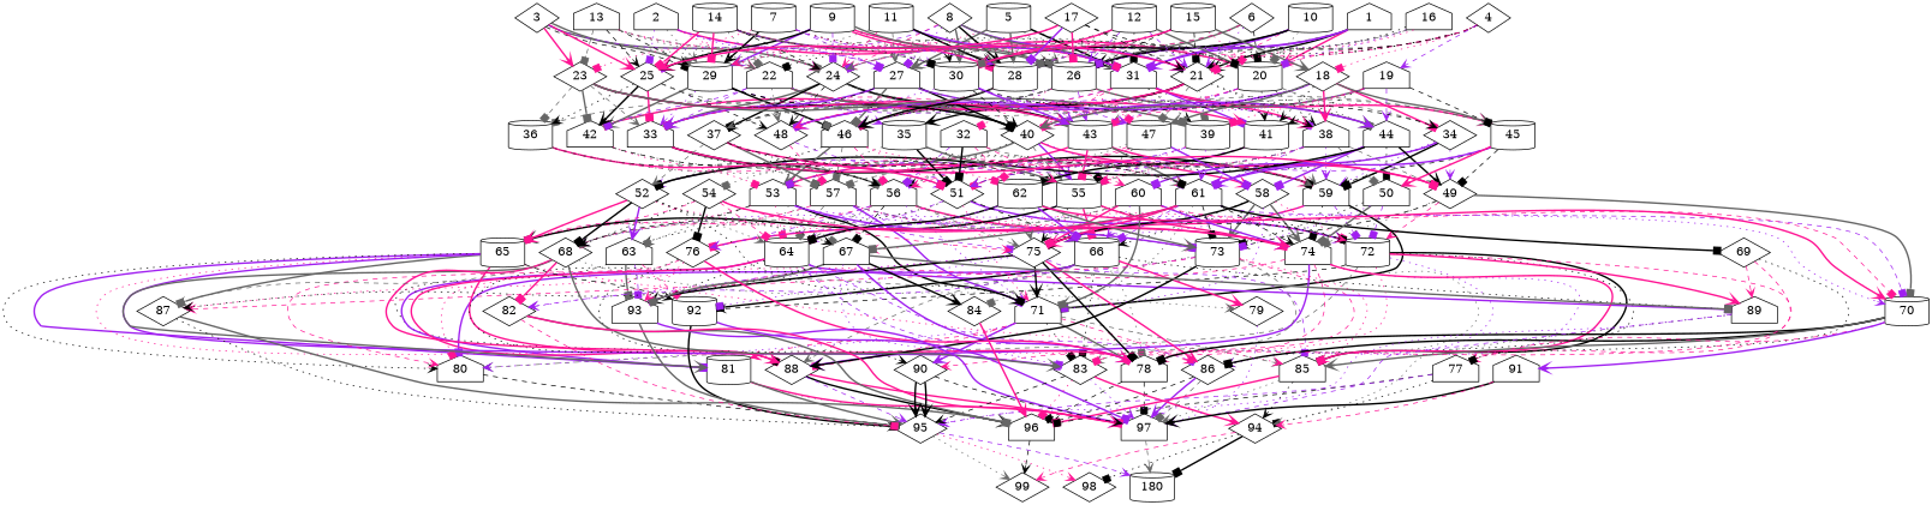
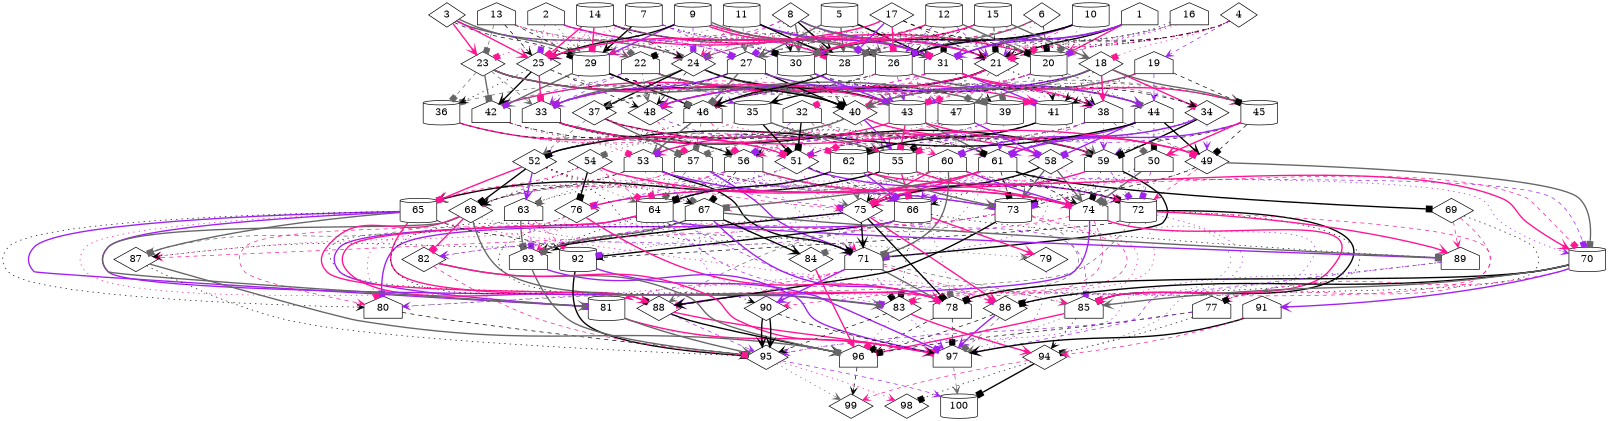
  digraph {
    node [alpha=0.11 shape=diamond]
    edge [arrowhead=vee color=deeppink style=bold]
    1 [alpha=0.01 shape=house]
    20 [shape=cylinder]
    21 [alpha=0.15]
    26 [shape=cylinder]
    29 [alpha=0.01 shape=cylinder]
    31 [shape=house]
    33 [alpha=0.07 shape=house]
    34 [alpha=0.06]
    38 [alpha=0.19 shape=house]
    40 [alpha=0.20]
    41 [alpha=0.12 shape=cylinder]
    48 [alpha=0.00]
    43 [shape=cylinder]
    44 [alpha=0.00 shape=house]
    46 [alpha=0.12 shape=house]
    47 [alpha=0.01 shape=cylinder]
    39 [alpha=0.05 shape=cylinder]
    35 [alpha=0.03 shape=cylinder]
    42 [shape=house]
    45 [alpha=0.08 shape=cylinder]
    36 [alpha=0.00 shape=cylinder]
    37 [alpha=0.16]
    32 [alpha=0.19 shape=house]
    51 [alpha=0.04]
    56 [alpha=0.05 shape=house]
    59 [alpha=0.09 shape=house]
    57 [alpha=0.02 shape=house]
    58 [alpha=0.15]
    55 [shape=cylinder]
    49 [alpha=0.05]
    53 [alpha=0.18 shape=house]
    60 [alpha=0.01 shape=house]
    61 [alpha=0.01 shape=house]
    50 [alpha=0.08 shape=house]
    52 [alpha=0.10]
    62 [alpha=0.04 shape=cylinder]
    54 [alpha=0.00]
    2 [alpha=0.19 shape=house]
    22 [alpha=0.00 shape=house]
    24 [alpha=0.12]
    25
    27 [alpha=0.08 shape=house]
    3 [alpha=0.09]
    23 [alpha=0.04]
    4 [alpha=0.09]
    18 [alpha=0.14]
    19 [alpha=0.01 shape=house]
    5 [alpha=0.15 shape=cylinder]
    28 [alpha=0.08 shape=cylinder]
    6 [alpha=0.09]
    7 [alpha=0.10 shape=cylinder]
    30 [alpha=0.03 shape=cylinder]
    8 [alpha=0.12]
    9 [alpha=0.07 shape=cylinder]
    10 [alpha=0.04 shape=cylinder]
    11 [alpha=0.06 shape=cylinder]
    12 [alpha=0.12 shape=cylinder]
    13 [alpha=0.17 shape=house]
    14 [alpha=0.02 shape=cylinder]
    15 [shape=cylinder]
    16 [alpha=0.00 shape=house]
    17 [alpha=0.04]
    72 [alpha=0.06 shape=cylinder]
    63 [alpha=0.07 shape=house]
    64 [alpha=0.14 shape=cylinder]
    66 [alpha=0.05 shape=cylinder]
    71 [alpha=0.13 shape=house]
    74 [alpha=0.06 shape=house]
    65 [alpha=0.04 shape=cylinder]
    75 [alpha=0.07]
    73 [alpha=0.12 shape=cylinder]
    67 [alpha=0.14 shape=house]
    76 [alpha=0.12]
    68 [alpha=0.04]
    70 [alpha=0.02 shape=cylinder]
    69
    78 [shape=house]
    86 [alpha=0.07]
    85 [shape=house]
    77 [alpha=0.13 shape=house]
    92 [alpha=0.03 shape=cylinder]
    81 [alpha=0.04 shape=cylinder]
    89 [alpha=0.04 shape=house]
    80 [alpha=0.09 shape=house]
    88
    93 [alpha=0.01 shape=house]
    87 [alpha=0.09]
    83 [alpha=0.10]
    79 [alpha=0.02]
    82 [alpha=0.15]
    90 [alpha=0.04]
    84 [alpha=0.12]
    91 [alpha=0.17 shape=house]
    96 [alpha=0.10 shape=house]
    97 [alpha=0.00 shape=house]
    94 [alpha=0.18]
    95 [alpha=0.18]
    98 [alpha=0.02]
    99 [alpha=0.06]
-   100 [alpha=0.15 shape=cylinder label=180]
+   100 [alpha=0.15 shape=cylinder]
    1 -> 20
    1 -> 21 [color=black]
    1 -> 26 [arrowhead=box color=purple]
    1 -> 29 [color=gray40 style=dashed]
    1 -> 31 [arrowhead=box color=purple]
    20 -> 33 [arrowhead=box color=purple style=dotted]
    20 -> 34 [color=gray40 style=dashed]
    20 -> 38 [color=black style=dotted]
    20 -> 40 [arrowhead=box style=dashed]
    20 -> 41 [color=black style=dotted]
    20 -> 48 [arrowhead=box style=dashed]
    20 -> 43 [color=purple style=dashed]
    20 -> 44 [color=gray40 style=dotted]
    21 -> 33 [arrowhead=box color=gray40 style=dashed]
    21 -> 38 [color=gray40 style=dotted]
    21 -> 40 [style=dashed]
    21 -> 48
    21 -> 43 [color=gray40 style=dotted]
    21 -> 44 [arrowhead=box color=black style=dotted]
    21 -> 46 [color=gray40]
    21 -> 47 [arrowhead=box color=gray40 style=dashed]
    21 -> 39 [arrowhead=box color=gray40 style=dotted]
    21 -> 35 [color=black]
    21 -> 42 [arrowhead=box]
    26 -> 48 [arrowhead=box color=purple style=dashed]
    26 -> 43 [color=purple style=dashed]
    26 -> 44 [color=gray40]
    26 -> 46 [arrowhead=box color=black style=dotted]
    26 -> 47 [arrowhead=box style=dotted]
    26 -> 42 [arrowhead=box color=gray40 style=dashed]
    26 -> 45 [style=dotted]
    26 -> 36 [arrowhead=box color=gray40 style=dashed]
    26 -> 37 [color=gray40 style=dashed]
    26 -> 32 [arrowhead=box style=dotted]
    29 -> 33 [color=purple style=dotted]
    29 -> 38 [arrowhead=box color=purple style=dashed]
    29 -> 40 [color=black style=dashed]
    29 -> 43 [arrowhead=box color=black style=dashed]
    29 -> 46 [arrowhead=box color=black]
    29 -> 42 [color=gray40]
    31 -> 33 [color=purple style=dashed]
    31 -> 38
    31 -> 40 [style=dashed]
    31 -> 41 [arrowhead=box color=purple]
    31 -> 46 [arrowhead=box style=dashed]
    31 -> 39 [color=black style=dotted]
    31 -> 45
    33 -> 51 [color=purple style=dashed]
    33 -> 56 [arrowhead=box color=gray40]
    33 -> 59 [arrowhead=box color=black]
    33 -> 57 [arrowhead=box color=black style=dotted]
    33 -> 58
    34 -> 59 [color=purple style=dotted]
    34 -> 59 [arrowhead=box color=black]
    34 -> 55 [arrowhead=box color=gray40 style=dashed]
    34 -> 49 [color=purple style=dotted]
    34 -> 53 [arrowhead=box color=black style=dotted]
    34 -> 60 [arrowhead=box color=purple]
    38 -> 56 [arrowhead=box color=purple style=dashed]
    38 -> 59 [color=purple style=dotted]
    38 -> 57 [arrowhead=box color=gray40 style=dashed]
    38 -> 55 [arrowhead=box style=dotted]
    38 -> 49 [arrowhead=box color=gray40 style=dashed]
    38 -> 61 [arrowhead=box color=purple style=dashed]
    38 -> 50 [arrowhead=box color=gray40 style=dashed]
    40 -> 56 [color=black style=dotted]
    40 -> 59
    40 -> 55 [color=gray40 style=dashed]
    40 -> 55 [color=purple]
    40 -> 61 [arrowhead=box color=purple style=dotted]
    40 -> 52 [arrowhead=box color=gray40]
    41 -> 51 [style=dashed]
    41 -> 59 [color=gray40 style=dotted]
    41 -> 52 [color=purple style=dashed]
    41 -> 62 [arrowhead=box color=black]
    48 -> 51 [color=purple style=dashed]
    48 -> 57 [arrowhead=box style=dashed]
    43 -> 59 [style=dotted]
    43 -> 55 [arrowhead=box]
    43 -> 49 [arrowhead=box]
    43 -> 53
    43 -> 61 [color=gray40]
    44 -> 51 [color=black style=dashed]
    44 -> 58 [arrowhead=box color=purple]
    44 -> 49 [color=black]
    44 -> 61 [color=purple]
    44 -> 50 [arrowhead=box color=black style=dotted]
    44 -> 52 [arrowhead=box color=black]
    46 -> 51 [arrowhead=box style=dotted]
    46 -> 56 [arrowhead=box style=dashed]
    46 -> 57 [arrowhead=box color=gray40 style=dashed]
    46 -> 53 [color=gray40]
    46 -> 61 [style=dotted]
    46 -> 52 [arrowhead=box color=black style=dotted]
    47 -> 51 [arrowhead=box style=dashed]
    47 -> 56 [color=gray40 style=dotted]
    47 -> 56 [style=dashed]
    47 -> 58 [arrowhead=box color=purple]
    47 -> 55 [arrowhead=box color=black style=dotted]
    39 -> 51 [color=purple style=dotted]
    39 -> 55 [style=dotted]
    39 -> 53 [arrowhead=box color=purple style=dashed]
    39 -> 61 [color=purple style=dotted]
    35 -> 51 [arrowhead=box color=black]
    35 -> 59 [arrowhead=box color=black style=dotted]
    35 -> 55 [color=gray40]
    35 -> 54 [arrowhead=box color=gray40 style=dotted]
    42 -> 51 [arrowhead=box color=gray40 style=dotted]
    42 -> 55 [color=black style=dashed]
    42 -> 53 [arrowhead=box style=dotted]
    45 -> 51 [color=purple style=dashed]
    45 -> 59 [color=black style=dashed]
    45 -> 49 [arrowhead=box color=black style=dashed]
    45 -> 61 [arrowhead=box color=purple]
    45 -> 50
    36 -> 51 [arrowhead=box]
    36 -> 56 [color=black style=dashed]
    36 -> 60 [style=dashed]
    36 -> 61 [arrowhead=box color=gray40 style=dotted]
    37 -> 56 [color=black style=dotted]
    37 -> 57 [arrowhead=box color=gray40]
    37 -> 49 [arrowhead=box]
    37 -> 61 [arrowhead=box color=black style=dashed]
    37 -> 52 [color=gray40 style=dashed]
    37 -> 62 [arrowhead=box style=dotted]
    32 -> 51 [arrowhead=box color=black]
    32 -> 56 [arrowhead=box color=purple style=dashed]
    32 -> 59 [color=gray40 style=dashed]
    32 -> 55 [style=dashed]
    32 -> 62 [arrowhead=box style=dashed]
    51 -> 72 [color=purple]
    51 -> 63 [color=black style=dotted]
    51 -> 64 [color=purple style=dashed]
    51 -> 66 [color=black style=dashed]
    51 -> 71 [style=dotted]
    56 -> 72 [arrowhead=box style=dotted]
    56 -> 64 [color=gray40 style=dashed]
    56 -> 71 [color=purple style=dotted]
    56 -> 74
    56 -> 65 [arrowhead=box style=dashed]
    56 -> 75 [color=gray40 style=dashed]
    56 -> 73 [arrowhead=box color=gray40 style=dashed]
    56 -> 67 [arrowhead=box color=black style=dashed]
    56 -> 76 [color=purple style=dashed]
    59 -> 72 [arrowhead=box color=purple style=dashed]
    59 -> 71 [arrowhead=box color=black]
    59 -> 74 [arrowhead=box color=black style=dotted]
    59 -> 75 [arrowhead=box]
    59 -> 68 [color=purple style=dotted]
    57 -> 72 [color=purple style=dashed]
    57 -> 64 [arrowhead=box color=gray40 style=dashed]
    57 -> 66 [color=purple style=dotted]
    57 -> 71 [arrowhead=box color=purple]
    57 -> 74 [color=gray40 style=dashed]
    57 -> 65 [arrowhead=box color=gray40 style=dotted]
    57 -> 73 [style=dotted]
    57 -> 68 [arrowhead=box style=dashed]
    58 -> 72 [arrowhead=box style=dotted]
    58 -> 66 [color=black style=dotted]
    58 -> 71 [arrowhead=box color=purple style=dotted]
    58 -> 74 [color=gray40]
    58 -> 75 [arrowhead=box color=black]
    58 -> 73 [color=gray40]
    55 -> 72 [arrowhead=box color=black style=dashed]
    55 -> 64 [arrowhead=box color=purple style=dashed]
    55 -> 66 [arrowhead=box]
    55 -> 74 [arrowhead=box]
    55 -> 65 [color=black]
    55 -> 75 [color=black style=dotted]
    49 -> 72 [style=dashed]
    49 -> 74 [arrowhead=box color=gray40 style=dotted]
    49 -> 73 [color=black style=dashed]
    49 -> 70 [arrowhead=box color=gray40]
    53 -> 63 [arrowhead=box color=gray40 style=dotted]
    53 -> 64 [arrowhead=box style=dotted]
    53 -> 71 [color=black]
    53 -> 65 [style=dotted]
    53 -> 75 [arrowhead=box color=purple style=dashed]
    53 -> 73 [arrowhead=box color=purple]
    53 -> 67 [arrowhead=box color=gray40 style=dotted]
    53 -> 68 [color=black style=dashed]
    53 -> 70 [color=purple style=dotted]
    60 -> 72 [color=black style=dotted]
    60 -> 64 [arrowhead=box color=gray40 style=dotted]
    60 -> 66 [color=purple style=dotted]
    60 -> 71 [color=gray40]
    60 -> 74 [color=purple]
    60 -> 75 [arrowhead=box]
    60 -> 67 [style=dotted]
    60 -> 68 [arrowhead=box color=gray40 style=dashed]
    60 -> 70 [arrowhead=box style=dashed]
    61 -> 72 [arrowhead=box color=black style=dotted]
    61 -> 64 [arrowhead=box style=dotted]
    61 -> 66 [arrowhead=box color=purple style=dashed]
    61 -> 71 [arrowhead=box color=gray40 style=dotted]
    61 -> 74 [color=black style=dashed]
    61 -> 75
    61 -> 73 [arrowhead=box color=black style=dashed]
    61 -> 67 [arrowhead=box color=gray40]
    61 -> 76 [arrowhead=box]
    61 -> 70 [arrowhead=box color=purple style=dashed]
    61 -> 69 [arrowhead=box color=black]
    50 -> 72 [arrowhead=box color=purple style=dashed]
    50 -> 74 [arrowhead=box color=gray40]
    50 -> 73 [arrowhead=box color=black style=dotted]
    50 -> 73 [arrowhead=box color=purple style=dotted]
    52 -> 72 [style=dotted]
    52 -> 63 [color=purple]
    52 -> 64 [color=gray40 style=dotted]
    52 -> 71 [arrowhead=box color=black style=dotted]
    52 -> 65
    52 -> 67 [color=black style=dotted]
    52 -> 68 [arrowhead=box color=black]
    62 -> 64 [arrowhead=box color=black]
    62 -> 66 [arrowhead=box color=purple]
    62 -> 75 [color=gray40 style=dotted]
    62 -> 73 [color=gray40]
    62 -> 76 [color=purple style=dashed]
    62 -> 70
    54 -> 64 [arrowhead=box style=dashed]
    54 -> 74
    54 -> 65 [arrowhead=box style=dashed]
    54 -> 75 [style=dashed]
    54 -> 76 [arrowhead=box color=black]
    54 -> 68 [color=black style=dotted]
    2 -> 20
    2 -> 26 [arrowhead=box color=purple style=dotted]
    2 -> 29 [color=gray40 style=dotted]
    2 -> 22 [style=dotted]
    2 -> 24 [color=purple style=dotted]
    2 -> 25 [arrowhead=box color=purple style=dotted]
    2 -> 27 [color=purple style=dashed]
    22 -> 33 [color=purple style=dashed]
    22 -> 38 [color=black style=dotted]
    22 -> 40 [arrowhead=box color=gray40 style=dashed]
    22 -> 41
    22 -> 48 [color=gray40 style=dotted]
    22 -> 43 [arrowhead=box color=gray40]
    22 -> 35 [color=purple style=dotted]
    22 -> 42 [arrowhead=box color=purple style=dashed]
    22 -> 45 [arrowhead=box color=gray40 style=dashed]
    24 -> 33 [arrowhead=box color=gray40]
    24 -> 40 [color=gray40]
    24 -> 48 [color=black style=dashed]
    24 -> 43 [color=black]
    24 -> 44 [arrowhead=box color=gray40 style=dashed]
    24 -> 37 [arrowhead=box color=black]
    25 -> 33 [arrowhead=box]
    25 -> 48 [color=black style=dashed]
    25 -> 46 [arrowhead=box color=gray40 style=dashed]
    25 -> 42 [color=black]
    25 -> 36 [color=black style=dotted]
    27 -> 33 [color=purple]
    27 -> 40 [arrowhead=box color=black]
    27 -> 44 [color=purple]
    27 -> 46 [arrowhead=box color=gray40]
    27 -> 45 [arrowhead=box color=gray40 style=dashed]
    27 -> 37 [arrowhead=box color=black style=dashed]
    3 -> 20 [arrowhead=box color=gray40 style=dotted]
    3 -> 29 [arrowhead=box color=black style=dashed]
    3 -> 29 [arrowhead=box color=gray40]
    3 -> 24 [arrowhead=box color=gray40]
    3 -> 25
    3 -> 27 [arrowhead=box color=purple style=dashed]
    3 -> 23
    23 -> 33 [color=gray40 style=dashed]
    23 -> 40 [arrowhead=box color=black]
    23 -> 43
    23 -> 39 [arrowhead=box color=gray40]
    23 -> 42 [arrowhead=box color=gray40]
    23 -> 36 [arrowhead=box color=gray40 style=dashed]
    4 -> 20 [style=dashed]
    4 -> 21 [arrowhead=box color=gray40 style=dashed]
    4 -> 26 [arrowhead=box color=black style=dashed]
    4 -> 22 [arrowhead=box color=black style=dotted]
    4 -> 24 [arrowhead=box style=dashed]
    4 -> 27 [color=black style=dotted]
    4 -> 18 [arrowhead=box style=dotted]
    4 -> 19 [color=purple style=dashed]
    18 -> 33 [arrowhead=box style=dashed]
    18 -> 34 [arrowhead=box]
    18 -> 38
    18 -> 40 [color=purple style=dashed]
    18 -> 41 [color=black style=dotted]
    18 -> 48 [color=purple]
    18 -> 46 [color=black style=dotted]
    18 -> 47 [color=gray40]
    18 -> 45 [color=gray40]
    19 -> 40 [color=gray40]
    19 -> 41 [color=black style=dotted]
    19 -> 43 [arrowhead=box style=dashed]
    19 -> 44 [color=purple style=dashed]
    19 -> 46 [color=purple style=dotted]
    19 -> 39 [arrowhead=box style=dotted]
    19 -> 45 [arrowhead=box color=black style=dashed]
    5 -> 21 [arrowhead=box color=gray40 style=dashed]
    5 -> 26 [color=gray40 style=dotted]
    5 -> 31 [color=black]
    5 -> 25 [arrowhead=box style=dotted]
    5 -> 27 [color=gray40]
    5 -> 28 [color=gray40]
    28 -> 48 [style=dashed]
    28 -> 43 [color=purple style=dotted]
    28 -> 46 [color=black]
    28 -> 37 [color=gray40 style=dashed]
    6 -> 20 [arrowhead=box color=black style=dashed]
    6 -> 21 [color=purple style=dotted]
    6 -> 26 [color=gray40]
    6 -> 27 [color=gray40 style=dashed]
    6 -> 28 [style=dashed]
    7 -> 21 [arrowhead=box color=black style=dotted]
    7 -> 26 [arrowhead=box color=gray40 style=dotted]
    7 -> 29 [color=black]
    7 -> 27 [arrowhead=box color=purple style=dashed]
    7 -> 23 [arrowhead=box style=dotted]
-   7 -> 28 [arrowhead=box style=dotted]
+   7 -> 28 [arrowhead=box color=gray40 style=dotted]
    7 -> 30 [color=purple style=dashed]
    30 -> 33 [arrowhead=box color=purple style=dotted]
    30 -> 34 [color=black style=dashed]
    30 -> 40 [color=black style=dashed]
    30 -> 43 [color=purple]
    30 -> 47 [color=purple style=dashed]
    8 -> 21 [color=purple]
    8 -> 31 [color=gray40]
    8 -> 24 [style=dashed]
    8 -> 25 [arrowhead=box color=purple style=dashed]
    8 -> 27 [arrowhead=box color=purple style=dotted]
    8 -> 28 [color=black]
    8 -> 30 [color=black style=dotted]
    8 -> 30 [color=gray40]
    9 -> 20 [arrowhead=box style=dotted]
    9 -> 29 [color=purple]
    9 -> 31 [arrowhead=box]
    9 -> 24 [arrowhead=box color=purple style=dashed]
    9 -> 25 [color=black]
    9 -> 28 [arrowhead=box]
    9 -> 28 [color=gray40]
    9 -> 30 [arrowhead=box color=gray40 style=dotted]
    10 -> 20 [arrowhead=box color=gray40 style=dotted]
    10 -> 21 [arrowhead=box style=dashed]
    10 -> 26 [color=black]
    10 -> 31 [color=purple]
    10 -> 28 [arrowhead=box color=purple style=dashed]
    10 -> 30 [color=black]
    11 -> 26 [arrowhead=box color=gray40]
    11 -> 29 [color=gray40 style=dotted]
    11 -> 31 [arrowhead=box color=purple]
    11 -> 24 [style=dashed]
    11 -> 27 [color=gray40 style=dashed]
    11 -> 28 [color=black]
    12 -> 20 [arrowhead=box color=gray40]
    12 -> 21 [color=purple style=dashed]
    12 -> 26 [color=purple style=dashed]
    12 -> 31 [arrowhead=box color=black style=dotted]
    12 -> 24 [arrowhead=box color=gray40 style=dashed]
    12 -> 27 [color=gray40 style=dashed]
    12 -> 28 [arrowhead=box color=gray40 style=dotted]
    12 -> 30 [arrowhead=box]
    13 -> 29 [color=black style=dashed]
    13 -> 31 [arrowhead=box style=dotted]
    13 -> 22 [color=gray40 style=dotted]
    13 -> 24 [style=dotted]
    13 -> 25 [color=black style=dashed]
    13 -> 23 [arrowhead=box color=gray40 style=dashed]
    13 -> 30 [arrowhead=box color=gray40 style=dashed]
    14 -> 21
    14 -> 26 [color=gray40]
    14 -> 29 [arrowhead=box]
    14 -> 22 [arrowhead=box color=gray40 style=dotted]
    14 -> 24 [color=black style=dashed]
    14 -> 25 [arrowhead=box]
    14 -> 28 [color=purple style=dashed]
    14 -> 30 [arrowhead=box color=black style=dotted]
    15 -> 20 [arrowhead=box style=dotted]
    15 -> 21 [arrowhead=box color=black style=dashed]
    15 -> 26 [arrowhead=box color=black style=dashed]
    15 -> 29 [style=dotted]
    15 -> 24 [arrowhead=box color=purple style=dotted]
    15 -> 18 [color=gray40]
    15 -> 28 [color=black style=dotted]
    15 -> 30
    16 -> 20 [arrowhead=box color=purple style=dotted]
    16 -> 21 [color=black style=dotted]
    16 -> 21 [arrowhead=box style=dotted]
    16 -> 26 [arrowhead=box color=purple style=dotted]
    16 -> 28 [arrowhead=box color=gray40 style=dotted]
    16 -> 30 [arrowhead=box color=gray40 style=dashed]
    17 -> 20 [arrowhead=box color=black style=dashed]
    17 -> 21 [color=black style=dashed]
    17 -> 26 [arrowhead=box]
    17 -> 24 [color=gray40 style=dashed]
    17 -> 25
    17 -> 28 [arrowhead=box color=purple]
    72 -> 78 [arrowhead=box color=purple style=dotted]
    72 -> 86 [color=black style=dotted]
    72 -> 85 [arrowhead=box color=black]
    72 -> 77 [style=dashed]
    72 -> 92 [color=black style=dashed]
    72 -> 81 [style=dotted]
    72 -> 89
    72 -> 80 [color=gray40 style=dashed]
    63 -> 92 [arrowhead=box style=dashed]
    63 -> 88 [color=black style=dotted]
    63 -> 93 [arrowhead=box color=gray40]
    63 -> 93 [arrowhead=box color=purple style=dashed]
    64 -> 78 [color=purple style=dashed]
    64 -> 86 [arrowhead=box color=purple style=dashed]
    64 -> 81 [arrowhead=box color=purple]
    64 -> 89 [arrowhead=box color=purple]
    64 -> 88 [arrowhead=box]
    64 -> 93 [color=black style=dotted]
    64 -> 87 [style=dotted]
    66 -> 78 [arrowhead=box color=gray40 style=dotted]
    66 -> 92 [arrowhead=box color=black]
    66 -> 89 [arrowhead=box color=black style=dotted]
    66 -> 80 [arrowhead=box color=purple]
    66 -> 88 [color=gray40 style=dashed]
    66 -> 93 [color=gray40 style=dashed]
    66 -> 83 [arrowhead=box color=black style=dotted]
    66 -> 79
    66 -> 82 [color=purple style=dashed]
    71 -> 78 [arrowhead=box color=gray40]
    71 -> 86 [style=dashed]
    71 -> 85 [color=gray40 style=dashed]
    71 -> 81 [style=dashed]
    71 -> 80 [color=purple style=dotted]
    71 -> 88 [arrowhead=box style=dashed]
    71 -> 83 [arrowhead=box color=black style=dotted]
    71 -> 90 [color=purple]
    74 -> 78 [color=gray40 style=dotted]
    74 -> 86 [color=purple style=dotted]
    74 -> 85 [arrowhead=box]
    74 -> 88 [color=purple]
    74 -> 93 [arrowhead=box style=dashed]
    74 -> 90 [style=dashed]
    65 -> 78 [arrowhead=box]
    65 -> 85 [style=dotted]
    65 -> 92 [color=black style=dashed]
    65 -> 81 [arrowhead=box color=purple]
    65 -> 80 [color=black style=dotted]
    65 -> 88 [arrowhead=box style=dotted]
    65 -> 87 [arrowhead=box color=gray40]
    65 -> 83 [arrowhead=box color=purple]
    75 -> 71 [color=black]
    75 -> 78 [arrowhead=box color=black]
    75 -> 86
    75 -> 85 [arrowhead=box color=purple style=dashed]
    75 -> 92 [arrowhead=box color=purple style=dotted]
    75 -> 80 [arrowhead=box style=dotted]
    75 -> 93 [color=black]
    75 -> 82 [color=purple style=dotted]
    73 -> 78 [style=dashed]
    73 -> 85 [style=dotted]
    73 -> 88 [color=black]
    73 -> 93 [arrowhead=box color=purple style=dashed]
    73 -> 87 [style=dashed]
    73 -> 83 [color=gray40 style=dashed]
    73 -> 84 [arrowhead=box color=gray40 style=dotted]
    67 -> 78 [color=purple]
    67 -> 89 [arrowhead=box color=gray40]
    67 -> 88 [arrowhead=box color=black style=dotted]
    67 -> 93 [arrowhead=box color=gray40]
    67 -> 87 [color=black style=dotted]
    67 -> 83 [arrowhead=box color=purple style=dotted]
    67 -> 84 [color=black]
    76 -> 78
    76 -> 80 [style=dashed]
    76 -> 93 [style=dotted]
    76 -> 90 [color=black style=dotted]
    68 -> 81 [color=gray40]
    68 -> 88
    68 -> 87 [color=gray40 style=dashed]
    68 -> 83 [color=gray40]
    68 -> 79 [color=gray40 style=dotted]
    68 -> 82 [arrowhead=box]
    70 -> 78 [arrowhead=box color=black]
    70 -> 86 [arrowhead=box color=black]
    70 -> 85 [color=gray40]
    70 -> 77 [style=dashed]
    70 -> 91 [color=purple]
    69 -> 77 [arrowhead=box color=black style=dotted]
    69 -> 89 [style=dashed]
    69 -> 83 [arrowhead=box style=dashed]
    78 -> 96 [arrowhead=box color=black style=dashed]
    78 -> 97 [arrowhead=box color=black style=dashed]
    86 -> 96 [color=black style=dashed]
    86 -> 97 [color=purple]
    86 -> 97 [arrowhead=box color=gray40 style=dashed]
    85 -> 96 [arrowhead=box]
    85 -> 97 [color=gray40 style=dotted]
    85 -> 94 [color=black style=dotted]
    77 -> 96 [arrowhead=box color=black style=dashed]
    77 -> 94 [arrowhead=box color=black style=dotted]
    77 -> 95 [color=purple style=dashed]
    92 -> 97 [arrowhead=box color=purple]
    92 -> 95 [arrowhead=box color=black]
    81 -> 96 [color=gray40 style=dotted]
    81 -> 97 [arrowhead=box]
    81 -> 95 [color=gray40]
    89 -> 97 [color=purple style=dashed]
    89 -> 94 [color=gray40 style=dotted]
    89 -> 95 [color=purple style=dotted]
    80 -> 95 [arrowhead=box color=black style=dashed]
    88 -> 96 [color=black]
    88 -> 97 [arrowhead=box]
    88 -> 95 [color=purple style=dashed]
    93 -> 97 [color=purple]
    93 -> 95 [arrowhead=box color=gray40]
    87 -> 96 [color=gray40]
    87 -> 95 [color=black style=dotted]
    83 -> 96 [arrowhead=box style=dotted]
    83 -> 97 [color=purple style=dotted]
    83 -> 94
    83 -> 95 [color=black style=dashed]
    79 -> 97 [color=purple style=dotted]
    82 -> 96 [arrowhead=box color=gray40]
    82 -> 97
    82 -> 95 [arrowhead=box style=dashed]
    90 -> 97 [color=black style=dashed]
    90 -> 95 [color=black]
    90 -> 95 [color=black]
    84 -> 96
    91 -> 97 [color=black]
    91 -> 94 [style=dashed]
    96 -> 99 [color=black style=dashed]
    97 -> 100 [color=gray40 style=dashed]
    94 -> 98 [arrowhead=box color=black style=dotted]
    94 -> 99 [style=dashed]
    94 -> 100 [arrowhead=box color=black]
    95 -> 98 [style=dotted]
    95 -> 99 [color=gray40 style=dotted]
    95 -> 100 [color=purple style=dashed]
  }
